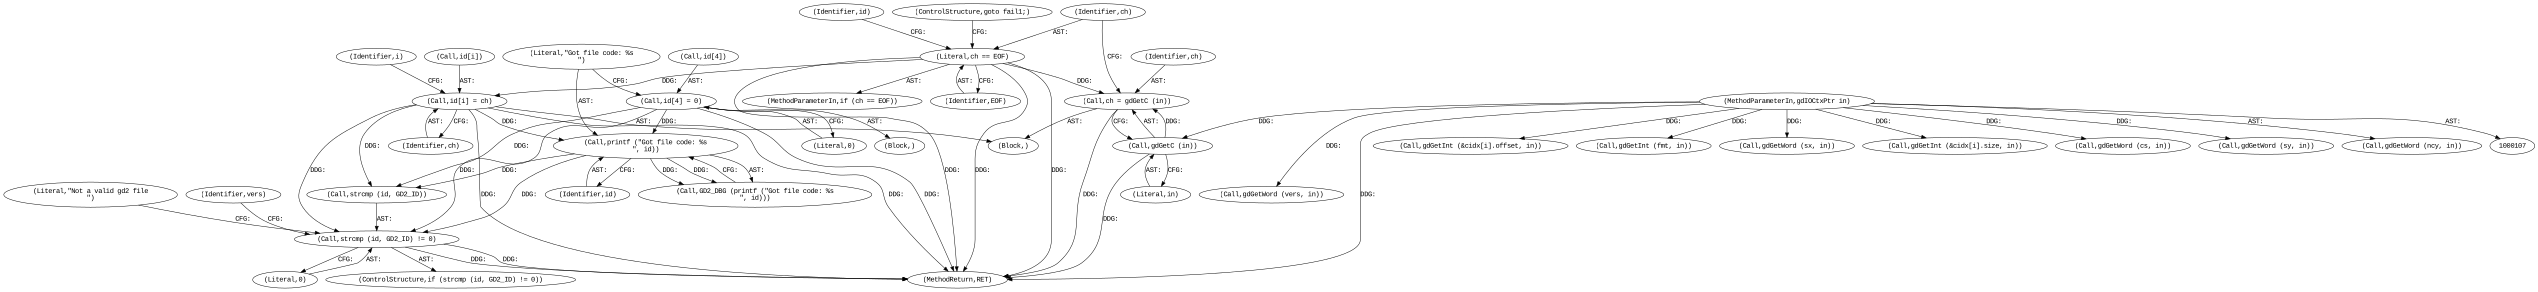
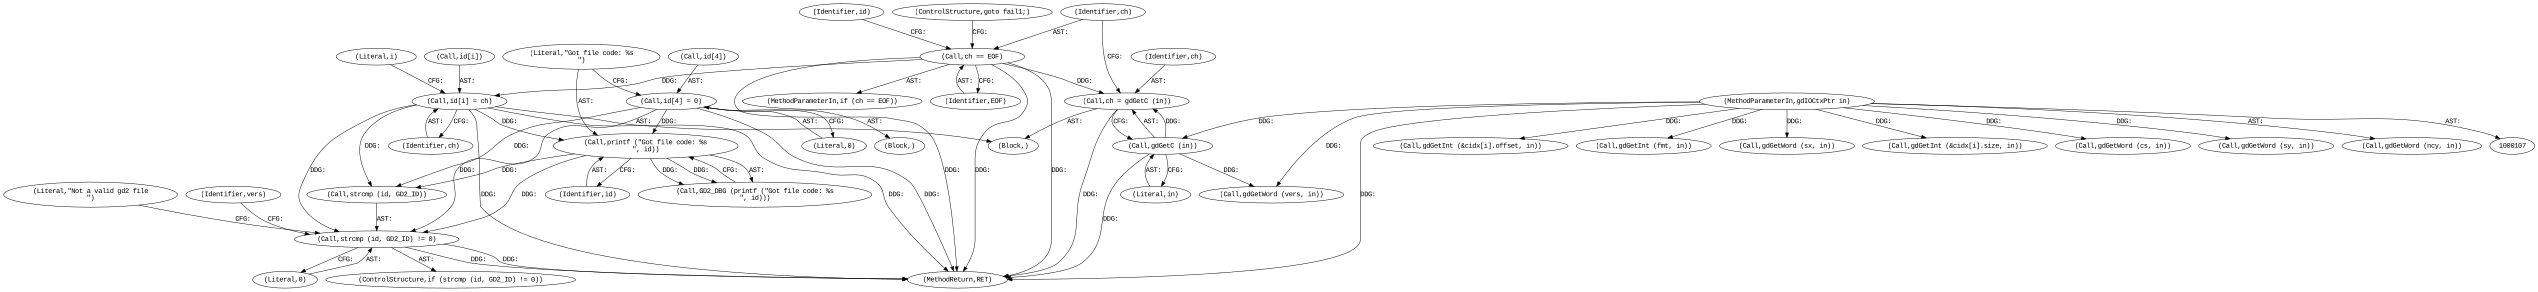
  digraph {
    fontname="Liberation Mono"
    node [fontname="Liberation Mono"]
    edge [fontname="Liberation Mono"]
    n1 [label="(Call,strcmp (id, GD2_ID) != 0)"]
    n2 [label="(Literal,0)"]
    n3 [label="(ControlStructure,if (strcmp (id, GD2_ID) != 0))"]
    n4 [label="(MethodReturn,RET)"]
    n5 [label="(Call,printf (\"Got file code: %s\n\", id))"]
    n6 [label="(Call,strcmp (id, GD2_ID))"]
    n7 [label="(Identifier,id)"]
    n8 [label="(Call,GD2_DBG (printf (\"Got file code: %s\n\", id)))"]
    n9 [label="(Call,id[i] = ch)"]
    n10 [label="(Identifier,ch)"]
    n11 [label="(Block,)"]
-   n12 [label="(Literal,ch == EOF)"]
+   n12 [label="(Call,ch == EOF)"]
    n13 [label="(Identifier,EOF)"]
    n14 [label="(MethodParameterIn,if (ch == EOF))"]
    n15 [label="(Call,ch = gdGetC (in))"]
    n16 [label="(Call,gdGetC (in))"]
    n17 [label="(Call,gdGetWord (vers, in))"]
    n18 [label="(Literal,in)"]
    n19 [label="(MethodParameterIn,gdIOCtxPtr in)"]
    n20 [label="(Call,gdGetInt (&cidx[i].offset, in))"]
    n21 [label="(Call,gdGetInt (fmt, in))"]
    n22 [label="(Call,gdGetWord (sx, in))"]
    n23 [label="(Call,gdGetInt (&cidx[i].size, in))"]
    n24 [label="(Call,gdGetWord (cs, in))"]
    n25 [label="(Call,gdGetWord (sy, in))"]
    n26 [label="(Call,gdGetWord (ncy, in))"]
    1000107
    n28 [label="(Call,id[4] = 0)"]
    n29 [label="(Block,)"]
    n30 [label="(Literal,0)"]
-   n31 [label="(Identifier,i)"]
+   n31 [label="(Literal,i)"]
    n32 [label="(Call,id[i])"]
    n33 [label="(Identifier,ch)"]
    n34 [label="(Identifier,vers)"]
    n35 [label="(Identifier,id)"]
    n36 [label="(Literal,\"Not a valid gd2 file\n\")"]
    n37 [label="(Literal,\"Got file code: %s\n\")"]
    n38 [label="(Identifier,ch)"]
    n39 [label="(Call,id[4])"]
    n40 [label="(ControlStructure,goto fail1;)"]
    n1 -> n2 [label="CFG: "]
    n1 -> n3 [label="AST: "]
    n1 -> n4 [label="DDG: "]
    n1 -> n4 [label="DDG: "]
    n2 -> n1 [label="AST: "]
    n5 -> n1 [label="DDG: "]
    n5 -> n6 [label="DDG: "]
    n5 -> n7 [label="CFG: "]
    n5 -> n8 [label="AST: "]
    n5 -> n8 [label="DDG: "]
    n5 -> n8 [label="DDG: "]
    n6 -> n1 [label="AST: "]
    n7 -> n5 [label="AST: "]
    n8 -> n5 [label="CFG: "]
    n9 -> n1 [label="DDG: "]
    n9 -> n4 [label="DDG: "]
    n9 -> n4 [label="DDG: "]
    n9 -> n5 [label="DDG: "]
    n9 -> n6 [label="DDG: "]
    n9 -> n10 [label="CFG: "]
    n9 -> n11 [label="AST: "]
    n10 -> n9 [label="AST: "]
    n12 -> n4 [label="DDG: "]
    n12 -> n4 [label="DDG: "]
    n12 -> n4 [label="DDG: "]
    n12 -> n9 [label="DDG: "]
    n12 -> n13 [label="CFG: "]
    n12 -> n14 [label="AST: "]
    n12 -> n15 [label="DDG: "]
    n13 -> n12 [label="AST: "]
    n15 -> n4 [label="DDG: "]
    n15 -> n11 [label="AST: "]
    n15 -> n16 [label="CFG: "]
    n16 -> n4 [label="DDG: "]
    n16 -> n15 [label="AST: "]
    n16 -> n15 [label="DDG: "]
+   n16 -> n17 [label="DDG: "]
    n16 -> n18 [label="CFG: "]
    n18 -> n16 [label="AST: "]
    n19 -> n4 [label="DDG: "]
    n19 -> n16 [label="DDG: "]
    n19 -> n17 [label="DDG: "]
    n19 -> n20 [label="DDG: "]
    n19 -> n21 [label="DDG: "]
    n19 -> n22 [label="DDG: "]
    n19 -> n23 [label="DDG: "]
    n19 -> n24 [label="DDG: "]
    n19 -> n25 [label="DDG: "]
    n19 -> n26 [label="AST: "]
    n19 -> 1000107 [label="AST: "]
    n28 -> n1 [label="DDG: "]
    n28 -> n4 [label="DDG: "]
    n28 -> n5 [label="DDG: "]
    n28 -> n6 [label="DDG: "]
    n28 -> n29 [label="AST: "]
    n28 -> n30 [label="CFG: "]
    n30 -> n28 [label="AST: "]
    n31 -> n9 [label="CFG: "]
    n32 -> n9 [label="AST: "]
    n33 -> n15 [label="AST: "]
    n34 -> n1 [label="CFG: "]
    n35 -> n12 [label="CFG: "]
    n36 -> n1 [label="CFG: "]
    n37 -> n5 [label="AST: "]
    n37 -> n28 [label="CFG: "]
    n38 -> n12 [label="AST: "]
    n38 -> n15 [label="CFG: "]
    n39 -> n28 [label="AST: "]
    n40 -> n12 [label="CFG: "]
  }
